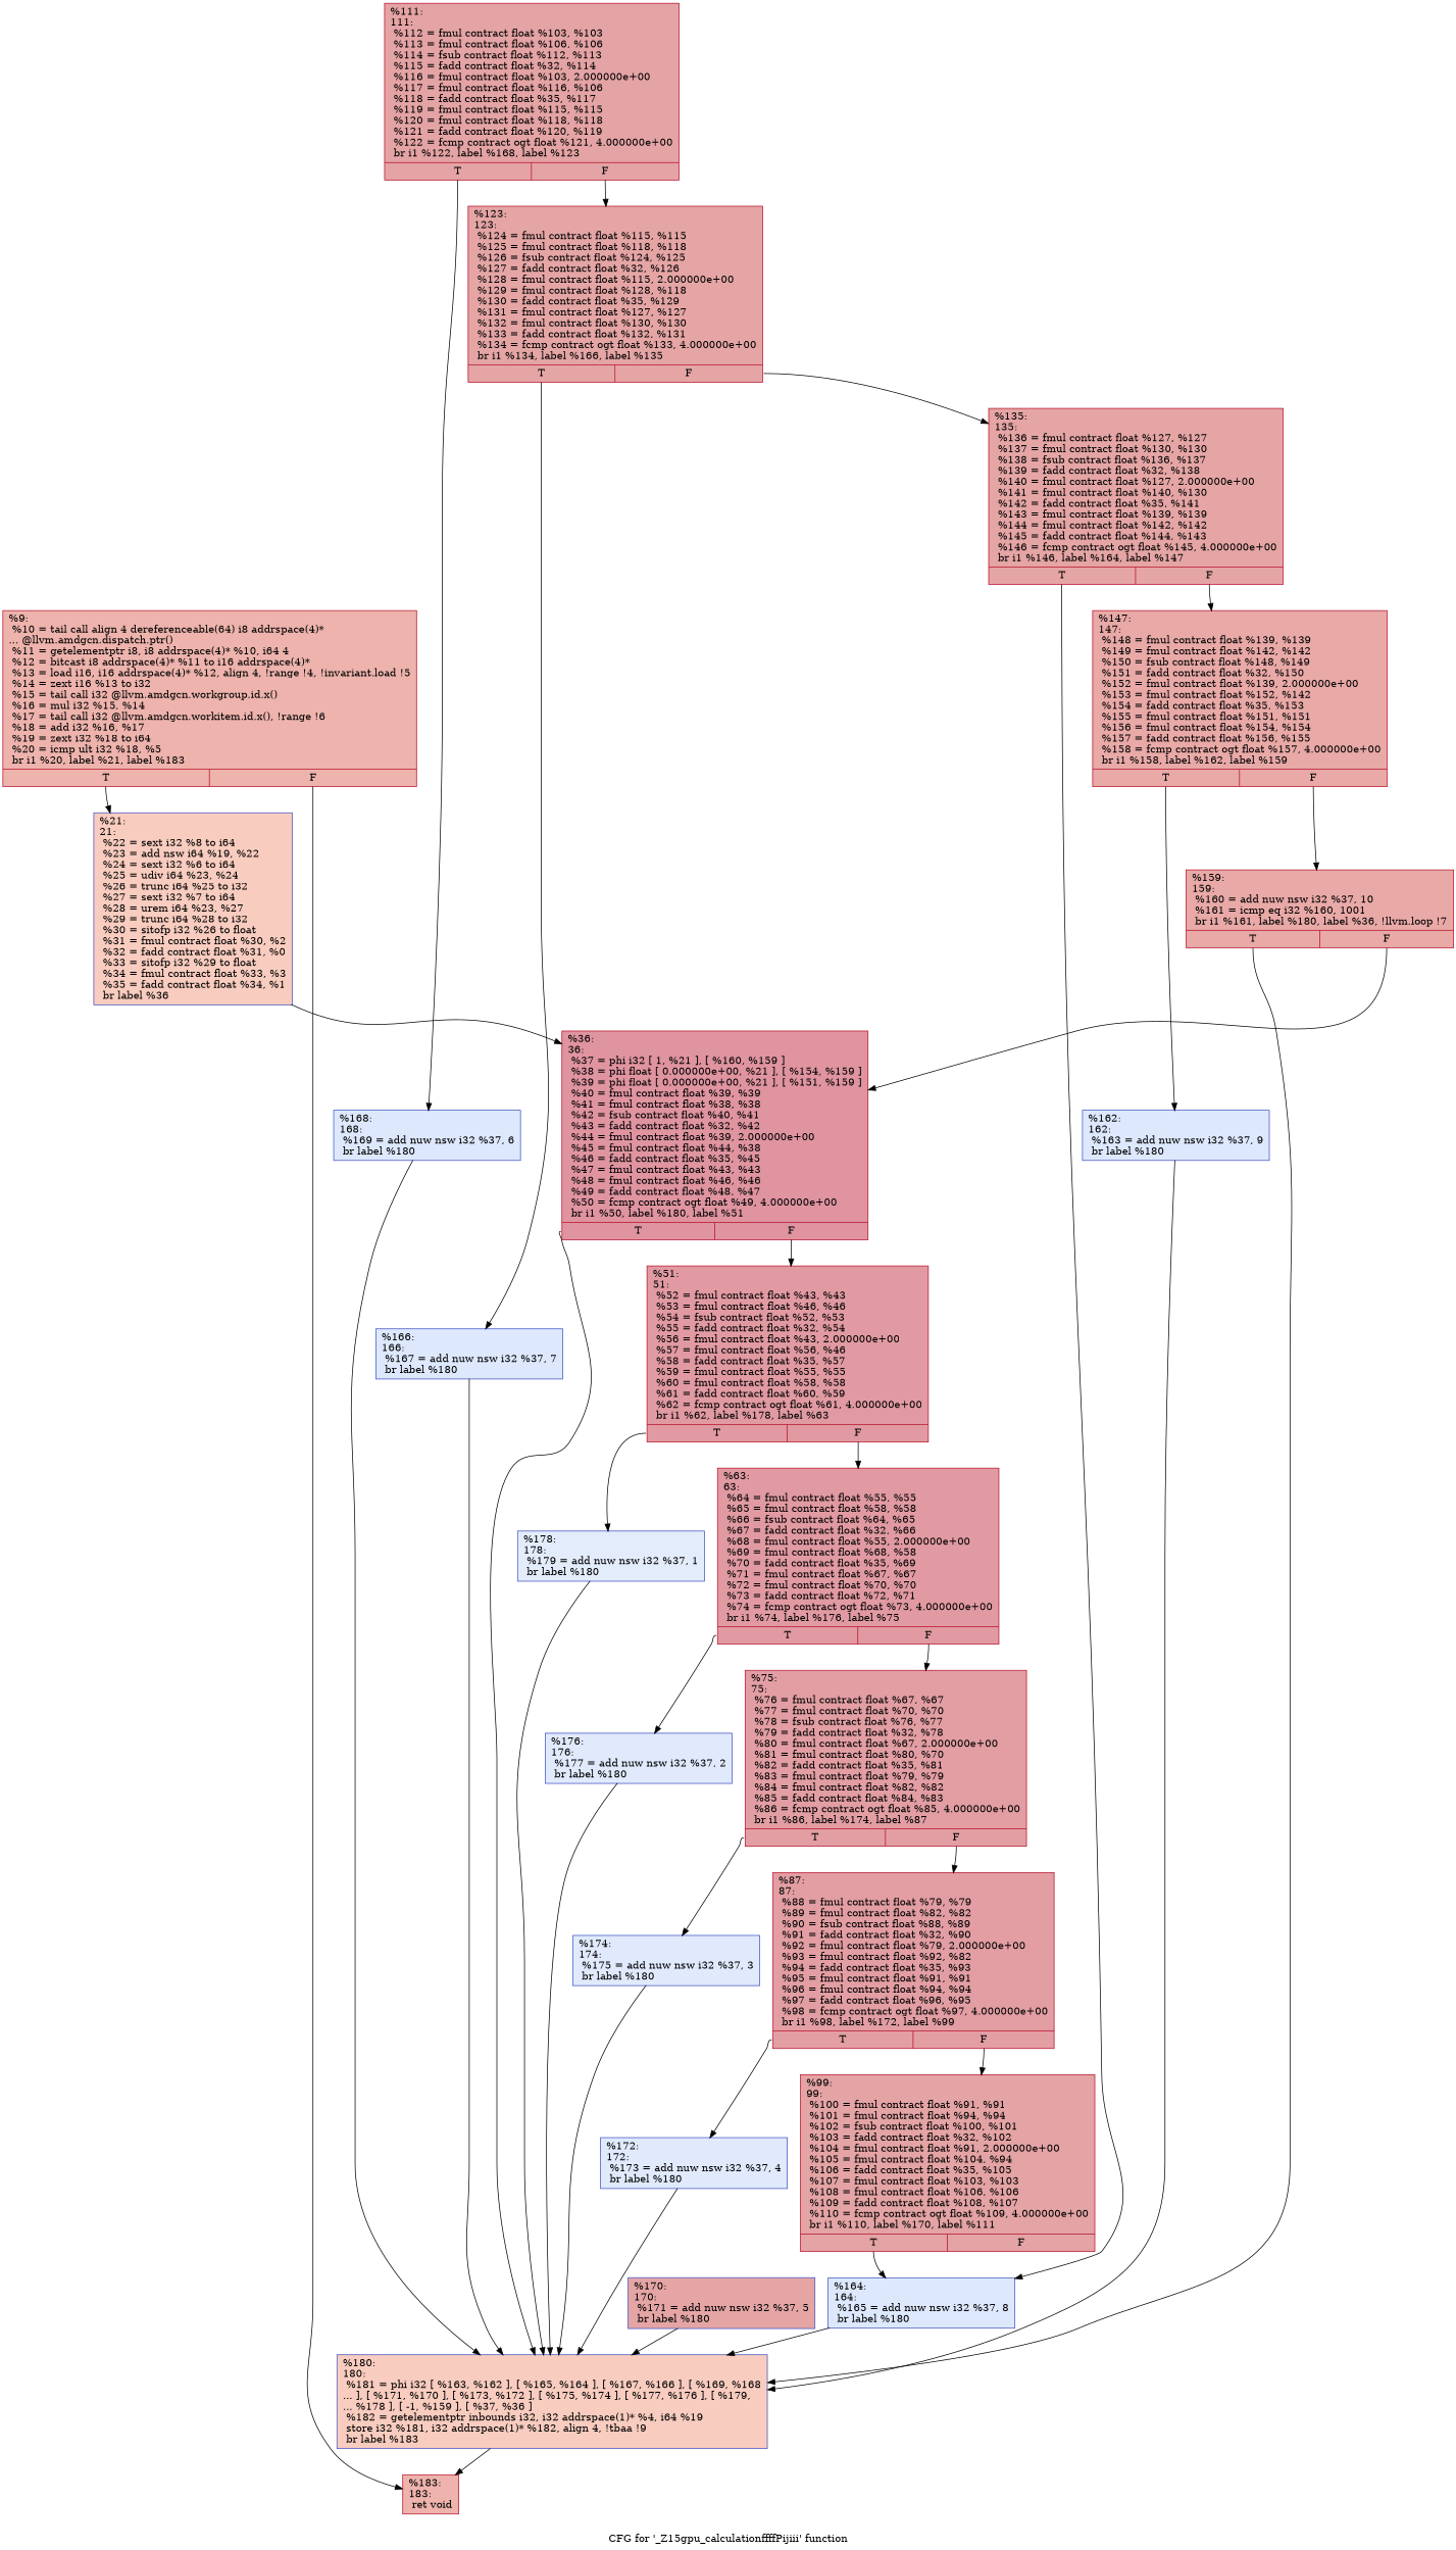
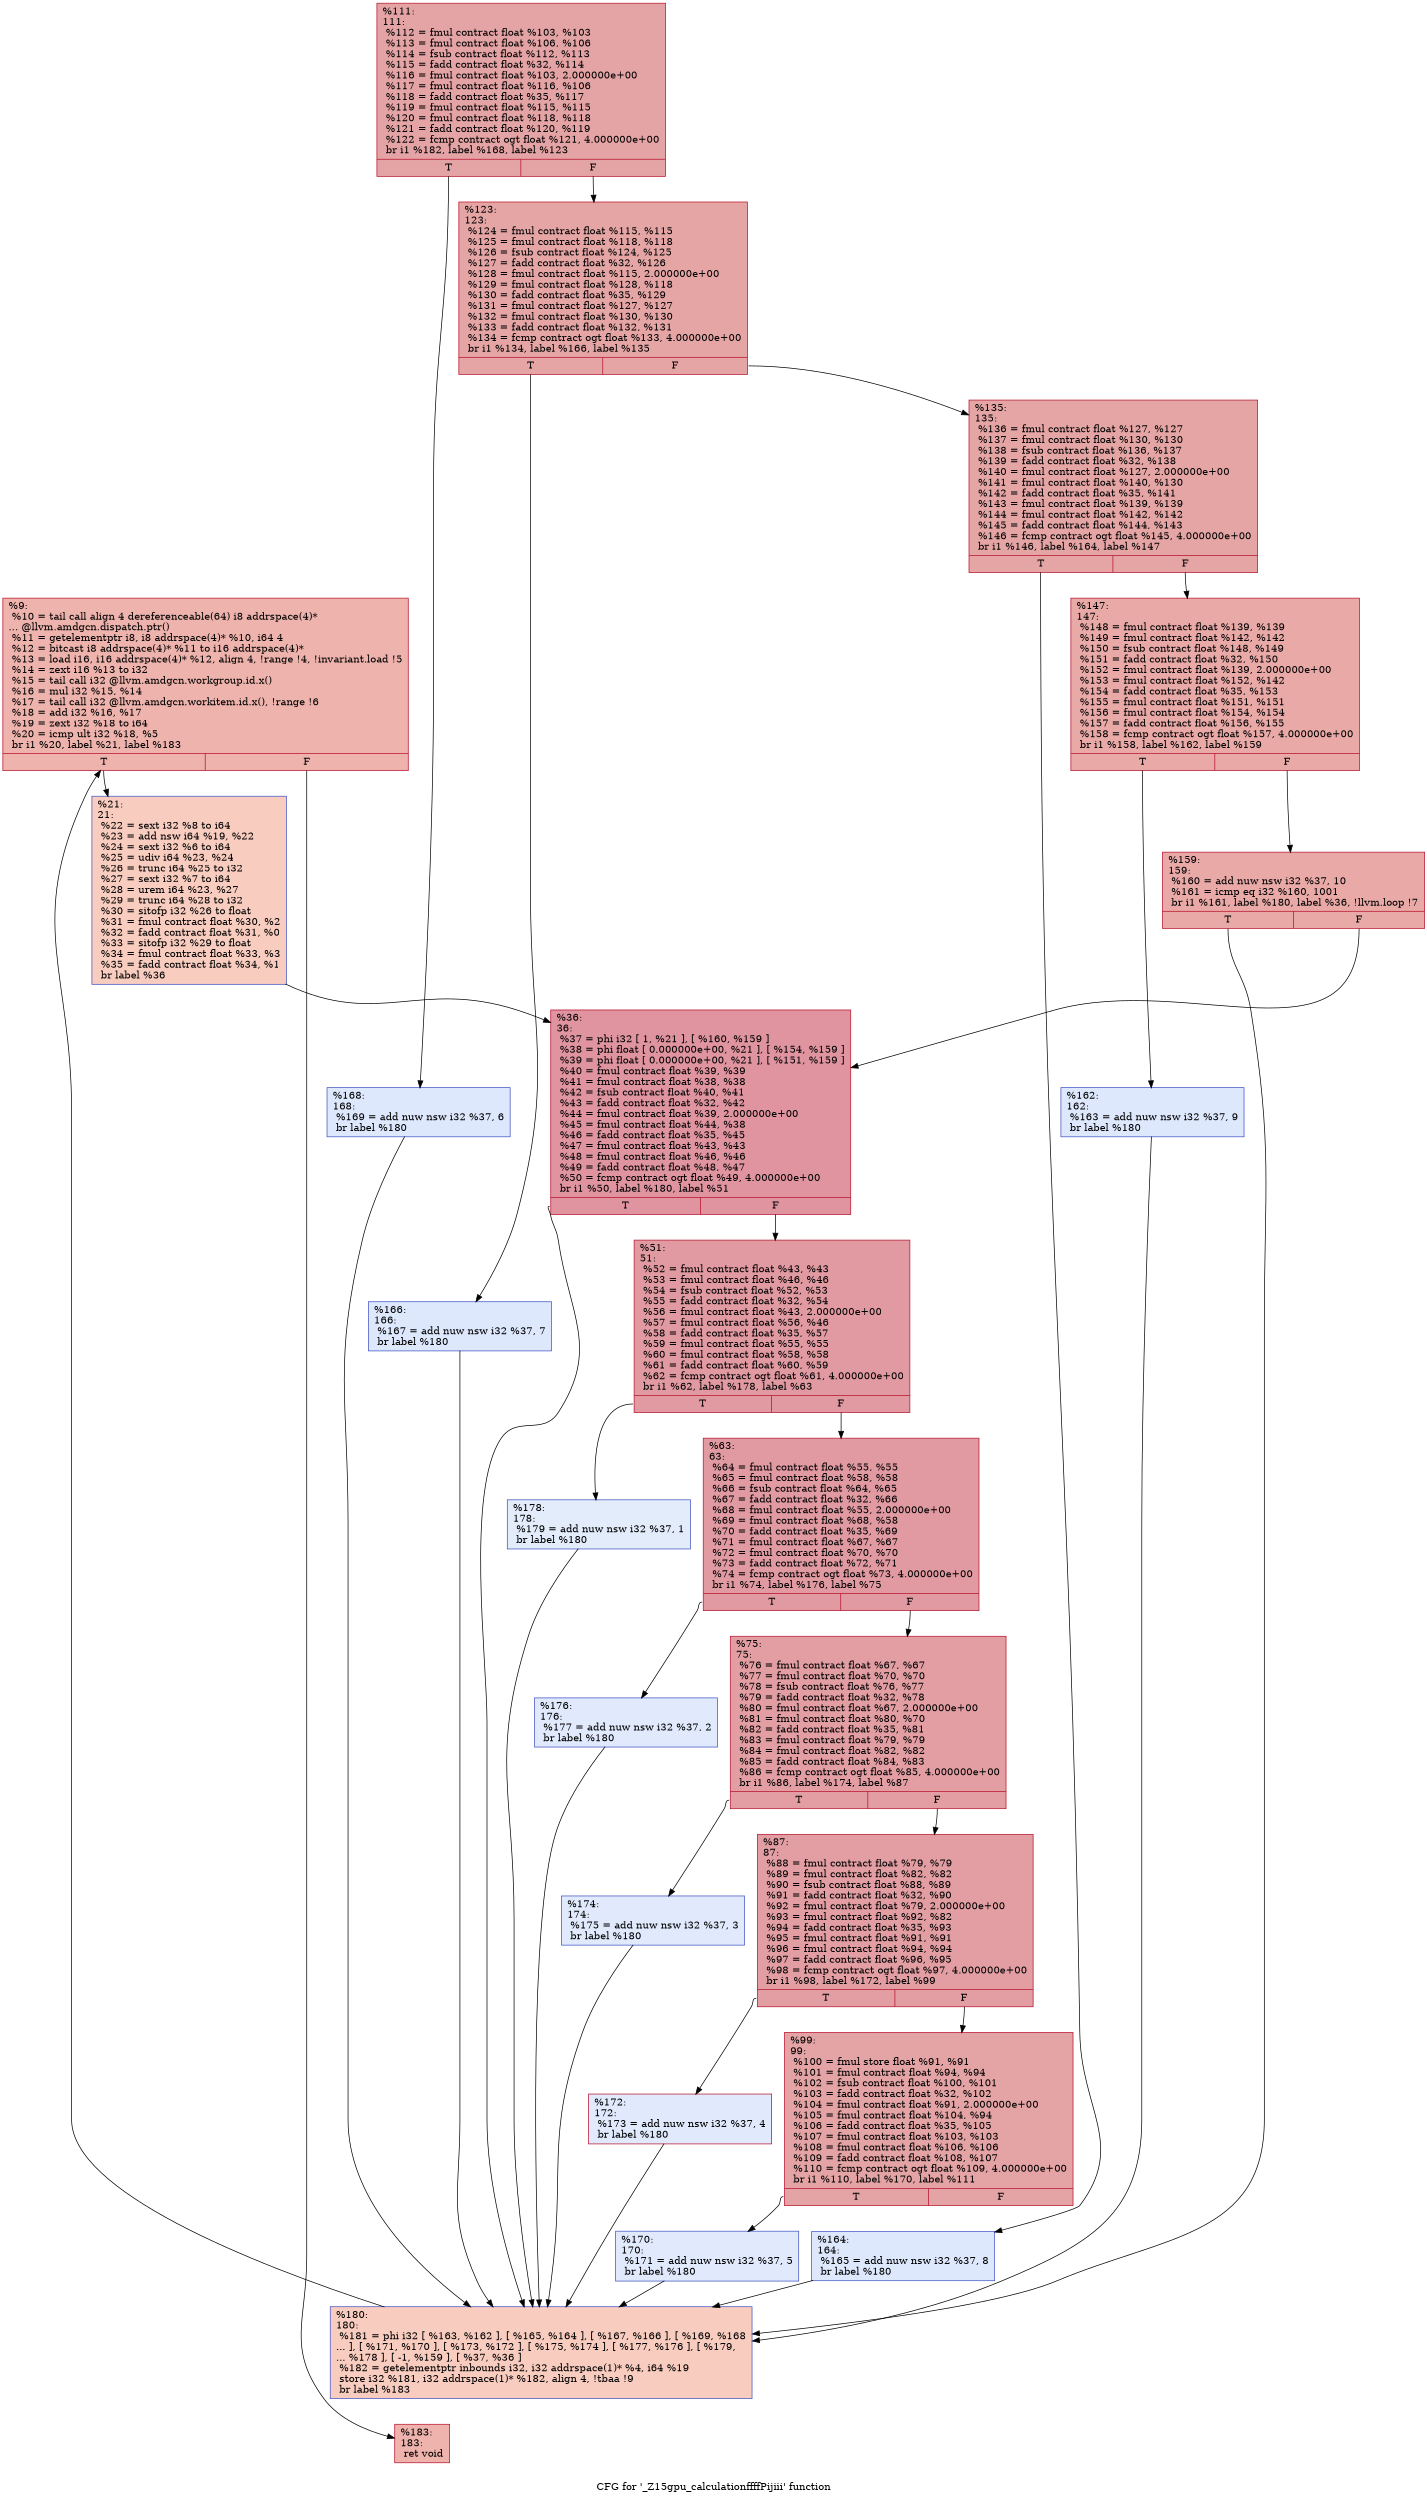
  digraph {
    label="CFG for '_Z15gpu_calculationffffPijiii' function"
    node [color="#b70d28ff" fillcolor="#b9d0f970" shape=record style=filled]
    edge [tailport=s0]
    n1 [fillcolor="#d6524470" label="{%9:\l  %10 = tail call align 4 dereferenceable(64) i8 addrspace(4)*\l... @llvm.amdgcn.dispatch.ptr()\l  %11 = getelementptr i8, i8 addrspace(4)* %10, i64 4\l  %12 = bitcast i8 addrspace(4)* %11 to i16 addrspace(4)*\l  %13 = load i16, i16 addrspace(4)* %12, align 4, !range !4, !invariant.load !5\l  %14 = zext i16 %13 to i32\l  %15 = tail call i32 @llvm.amdgcn.workgroup.id.x()\l  %16 = mul i32 %15, %14\l  %17 = tail call i32 @llvm.amdgcn.workitem.id.x(), !range !6\l  %18 = add i32 %16, %17\l  %19 = zext i32 %18 to i64\l  %20 = icmp ult i32 %18, %5\l  br i1 %20, label %21, label %183\l|{<s0>T|<s1>F}}"]
    n2 [color="#3d50c3ff" fillcolor="#f08b6e70" label="{%21:\l21:                                               \l  %22 = sext i32 %8 to i64\l  %23 = add nsw i64 %19, %22\l  %24 = sext i32 %6 to i64\l  %25 = udiv i64 %23, %24\l  %26 = trunc i64 %25 to i32\l  %27 = sext i32 %7 to i64\l  %28 = urem i64 %23, %27\l  %29 = trunc i64 %28 to i32\l  %30 = sitofp i32 %26 to float\l  %31 = fmul contract float %30, %2\l  %32 = fadd contract float %31, %0\l  %33 = sitofp i32 %29 to float\l  %34 = fmul contract float %33, %3\l  %35 = fadd contract float %34, %1\l  br label %36\l}"]
    n3 [fillcolor="#d6524470" label="{%183:\l183:                                              \l  ret void\l}"]
    n4 [fillcolor="#b70d2870" label="{%36:\l36:                                               \l  %37 = phi i32 [ 1, %21 ], [ %160, %159 ]\l  %38 = phi float [ 0.000000e+00, %21 ], [ %154, %159 ]\l  %39 = phi float [ 0.000000e+00, %21 ], [ %151, %159 ]\l  %40 = fmul contract float %39, %39\l  %41 = fmul contract float %38, %38\l  %42 = fsub contract float %40, %41\l  %43 = fadd contract float %32, %42\l  %44 = fmul contract float %39, 2.000000e+00\l  %45 = fmul contract float %44, %38\l  %46 = fadd contract float %35, %45\l  %47 = fmul contract float %43, %43\l  %48 = fmul contract float %46, %46\l  %49 = fadd contract float %48, %47\l  %50 = fcmp contract ogt float %49, 4.000000e+00\l  br i1 %50, label %180, label %51\l|{<s0>T|<s1>F}}"]
    n5 [color="#3d50c3ff" fillcolor="#f08b6e70" label="{%180:\l180:                                              \l  %181 = phi i32 [ %163, %162 ], [ %165, %164 ], [ %167, %166 ], [ %169, %168\l... ], [ %171, %170 ], [ %173, %172 ], [ %175, %174 ], [ %177, %176 ], [ %179,\l... %178 ], [ -1, %159 ], [ %37, %36 ]\l  %182 = getelementptr inbounds i32, i32 addrspace(1)* %4, i64 %19\l  store i32 %181, i32 addrspace(1)* %182, align 4, !tbaa !9\l  br label %183\l}"]
    n6 [fillcolor="#bb1b2c70" label="{%51:\l51:                                               \l  %52 = fmul contract float %43, %43\l  %53 = fmul contract float %46, %46\l  %54 = fsub contract float %52, %53\l  %55 = fadd contract float %32, %54\l  %56 = fmul contract float %43, 2.000000e+00\l  %57 = fmul contract float %56, %46\l  %58 = fadd contract float %35, %57\l  %59 = fmul contract float %55, %55\l  %60 = fmul contract float %58, %58\l  %61 = fadd contract float %60, %59\l  %62 = fcmp contract ogt float %61, 4.000000e+00\l  br i1 %62, label %178, label %63\l|{<s0>T|<s1>F}}"]
    n7 [color="#3d50c3ff" fillcolor="#bfd3f670" label="{%178:\l178:                                              \l  %179 = add nuw nsw i32 %37, 1\l  br label %180\l}"]
    n8 [fillcolor="#bb1b2c70" label="{%63:\l63:                                               \l  %64 = fmul contract float %55, %55\l  %65 = fmul contract float %58, %58\l  %66 = fsub contract float %64, %65\l  %67 = fadd contract float %32, %66\l  %68 = fmul contract float %55, 2.000000e+00\l  %69 = fmul contract float %68, %58\l  %70 = fadd contract float %35, %69\l  %71 = fmul contract float %67, %67\l  %72 = fmul contract float %70, %70\l  %73 = fadd contract float %72, %71\l  %74 = fcmp contract ogt float %73, 4.000000e+00\l  br i1 %74, label %176, label %75\l|{<s0>T|<s1>F}}"]
    n9 [color="#3d50c3ff" label="{%176:\l176:                                              \l  %177 = add nuw nsw i32 %37, 2\l  br label %180\l}"]
    n10 [fillcolor="#be242e70" label="{%75:\l75:                                               \l  %76 = fmul contract float %67, %67\l  %77 = fmul contract float %70, %70\l  %78 = fsub contract float %76, %77\l  %79 = fadd contract float %32, %78\l  %80 = fmul contract float %67, 2.000000e+00\l  %81 = fmul contract float %80, %70\l  %82 = fadd contract float %35, %81\l  %83 = fmul contract float %79, %79\l  %84 = fmul contract float %82, %82\l  %85 = fadd contract float %84, %83\l  %86 = fcmp contract ogt float %85, 4.000000e+00\l  br i1 %86, label %174, label %87\l|{<s0>T|<s1>F}}"]
    n11 [color="#3d50c3ff" label="{%174:\l174:                                              \l  %175 = add nuw nsw i32 %37, 3\l  br label %180\l}"]
    n12 [fillcolor="#be242e70" label="{%87:\l87:                                               \l  %88 = fmul contract float %79, %79\l  %89 = fmul contract float %82, %82\l  %90 = fsub contract float %88, %89\l  %91 = fadd contract float %32, %90\l  %92 = fmul contract float %79, 2.000000e+00\l  %93 = fmul contract float %92, %82\l  %94 = fadd contract float %35, %93\l  %95 = fmul contract float %91, %91\l  %96 = fmul contract float %94, %94\l  %97 = fadd contract float %96, %95\l  %98 = fcmp contract ogt float %97, 4.000000e+00\l  br i1 %98, label %172, label %99\l|{<s0>T|<s1>F}}"]
-   n13 [color="#3d50c3ff" label="{%172:\l172:                                              \l  %173 = add nuw nsw i32 %37, 4\l  br label %180\l}"]
-   n14 [fillcolor="#c32e3170" label="{%99:\l99:                                               \l  %100 = fmul contract float %91, %91\l  %101 = fmul contract float %94, %94\l  %102 = fsub contract float %100, %101\l  %103 = fadd contract float %32, %102\l  %104 = fmul contract float %91, 2.000000e+00\l  %105 = fmul contract float %104, %94\l  %106 = fadd contract float %35, %105\l  %107 = fmul contract float %103, %103\l  %108 = fmul contract float %106, %106\l  %109 = fadd contract float %108, %107\l  %110 = fcmp contract ogt float %109, 4.000000e+00\l  br i1 %110, label %170, label %111\l|{<s0>T|<s1>F}}"]
-   n15 [color="#3d50c3ff" fillcolor="#c5333470" label="{%170:\l170:                                              \l  %171 = add nuw nsw i32 %37, 5\l  br label %180\l}"]
-   n16 [fillcolor="#c32e3170" label="{%111:\l111:                                              \l  %112 = fmul contract float %103, %103\l  %113 = fmul contract float %106, %106\l  %114 = fsub contract float %112, %113\l  %115 = fadd contract float %32, %114\l  %116 = fmul contract float %103, 2.000000e+00\l  %117 = fmul contract float %116, %106\l  %118 = fadd contract float %35, %117\l  %119 = fmul contract float %115, %115\l  %120 = fmul contract float %118, %118\l  %121 = fadd contract float %120, %119\l  %122 = fcmp contract ogt float %121, 4.000000e+00\l  br i1 %122, label %168, label %123\l|{<s0>T|<s1>F}}"]
+   n13 [label="{%172:\l172:                                              \l  %173 = add nuw nsw i32 %37, 4\l  br label %180\l}"]
+   n14 [fillcolor="#c32e3170" label="{%99:\l99:                                               \l  %100 = fmul store float %91, %91\l  %101 = fmul contract float %94, %94\l  %102 = fsub contract float %100, %101\l  %103 = fadd contract float %32, %102\l  %104 = fmul contract float %91, 2.000000e+00\l  %105 = fmul contract float %104, %94\l  %106 = fadd contract float %35, %105\l  %107 = fmul contract float %103, %103\l  %108 = fmul contract float %106, %106\l  %109 = fadd contract float %108, %107\l  %110 = fcmp contract ogt float %109, 4.000000e+00\l  br i1 %110, label %170, label %111\l|{<s0>T|<s1>F}}"]
+   n15 [color="#3d50c3ff" label="{%170:\l170:                                              \l  %171 = add nuw nsw i32 %37, 5\l  br label %180\l}"]
+   n16 [fillcolor="#c32e3170" label="{%111:\l111:                                              \l  %112 = fmul contract float %103, %103\l  %113 = fmul contract float %106, %106\l  %114 = fsub contract float %112, %113\l  %115 = fadd contract float %32, %114\l  %116 = fmul contract float %103, 2.000000e+00\l  %117 = fmul contract float %116, %106\l  %118 = fadd contract float %35, %117\l  %119 = fmul contract float %115, %115\l  %120 = fmul contract float %118, %118\l  %121 = fadd contract float %120, %119\l  %122 = fcmp contract ogt float %121, 4.000000e+00\l  br i1 %182, label %168, label %123\l|{<s0>T|<s1>F}}"]
    n17 [color="#3d50c3ff" fillcolor="#b2ccfb70" label="{%168:\l168:                                              \l  %169 = add nuw nsw i32 %37, 6\l  br label %180\l}"]
    n18 [fillcolor="#c5333470" label="{%123:\l123:                                              \l  %124 = fmul contract float %115, %115\l  %125 = fmul contract float %118, %118\l  %126 = fsub contract float %124, %125\l  %127 = fadd contract float %32, %126\l  %128 = fmul contract float %115, 2.000000e+00\l  %129 = fmul contract float %128, %118\l  %130 = fadd contract float %35, %129\l  %131 = fmul contract float %127, %127\l  %132 = fmul contract float %130, %130\l  %133 = fadd contract float %132, %131\l  %134 = fcmp contract ogt float %133, 4.000000e+00\l  br i1 %134, label %166, label %135\l|{<s0>T|<s1>F}}"]
    n19 [color="#3d50c3ff" fillcolor="#b2ccfb70" label="{%166:\l166:                                              \l  %167 = add nuw nsw i32 %37, 7\l  br label %180\l}"]
    n20 [fillcolor="#c5333470" label="{%135:\l135:                                              \l  %136 = fmul contract float %127, %127\l  %137 = fmul contract float %130, %130\l  %138 = fsub contract float %136, %137\l  %139 = fadd contract float %32, %138\l  %140 = fmul contract float %127, 2.000000e+00\l  %141 = fmul contract float %140, %130\l  %142 = fadd contract float %35, %141\l  %143 = fmul contract float %139, %139\l  %144 = fmul contract float %142, %142\l  %145 = fadd contract float %144, %143\l  %146 = fcmp contract ogt float %145, 4.000000e+00\l  br i1 %146, label %164, label %147\l|{<s0>T|<s1>F}}"]
    n21 [color="#3d50c3ff" fillcolor="#b2ccfb70" label="{%164:\l164:                                              \l  %165 = add nuw nsw i32 %37, 8\l  br label %180\l}"]
    n22 [fillcolor="#ca3b3770" label="{%147:\l147:                                              \l  %148 = fmul contract float %139, %139\l  %149 = fmul contract float %142, %142\l  %150 = fsub contract float %148, %149\l  %151 = fadd contract float %32, %150\l  %152 = fmul contract float %139, 2.000000e+00\l  %153 = fmul contract float %152, %142\l  %154 = fadd contract float %35, %153\l  %155 = fmul contract float %151, %151\l  %156 = fmul contract float %154, %154\l  %157 = fadd contract float %156, %155\l  %158 = fcmp contract ogt float %157, 4.000000e+00\l  br i1 %158, label %162, label %159\l|{<s0>T|<s1>F}}"]
    n23 [color="#3d50c3ff" fillcolor="#b2ccfb70" label="{%162:\l162:                                              \l  %163 = add nuw nsw i32 %37, 9\l  br label %180\l}"]
    n24 [fillcolor="#ca3b3770" label="{%159:\l159:                                              \l  %160 = add nuw nsw i32 %37, 10\l  %161 = icmp eq i32 %160, 1001\l  br i1 %161, label %180, label %36, !llvm.loop !7\l|{<s0>T|<s1>F}}"]
    n1 -> n2
    n1 -> n3 [tailport=s1]
    n2 -> n4
    n4 -> n5
    n4 -> n6 [tailport=s1]
-   n5 -> n3
+   n5 -> n1
    n6 -> n7
    n6 -> n8 [tailport=s1]
    n7 -> n5
    n8 -> n9
    n8 -> n10 [tailport=s1]
    n9 -> n5
    n10 -> n11
    n10 -> n12 [tailport=s1]
    n11 -> n5
    n12 -> n13
    n12 -> n14 [tailport=s1]
    n13 -> n5
-   n14 -> n21
+   n14 -> n15
    n15 -> n5
    n16 -> n17
    n16 -> n18 [tailport=s1]
    n17 -> n5
    n18 -> n19
    n18 -> n20 [tailport=s1]
    n19 -> n5
    n20 -> n21
    n20 -> n22 [tailport=s1]
    n21 -> n5
    n22 -> n23
    n22 -> n24 [tailport=s1]
    n23 -> n5
    n24 -> n4 [tailport=s1]
    n24 -> n5
  }
